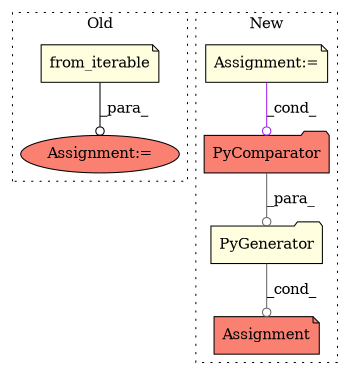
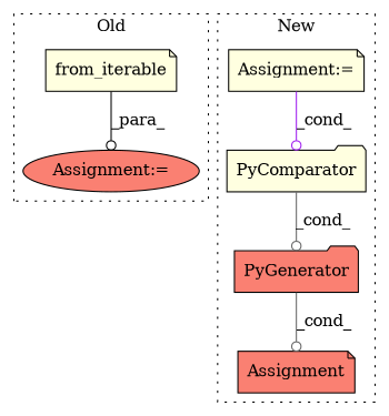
  digraph {
    node [a=7 fillcolor=lightyellow l=107 s=7122 shape=note style=filled]
    edge [arrowhead=odot color=gray40]
    n1 [a=32 l="14,1" label=from_iterable s="6255,6295"]
    n2 [fillcolor=salmon l=1 label="Assignment:=" s=6238 shape=ellipse]
-   n3 [a=113 fillcolor=salmon label=PyComparator shape=folder]
+   n3 [a=113 label=PyComparator shape=folder]
    n4 [label="Assignment:="]
-   n5 [a=107 l=421 label=PyGenerator s=6814 shape=folder]
+   n5 [a=107 fillcolor=salmon l=421 label=PyGenerator s=6814 shape=folder]
    n6 [a=25 fillcolor=salmon l="4,2" label=Assignment s="8743,8762"]
    subgraph cluster_1 {
      label=Old
      style=dotted
      n1
      n2
    }
    subgraph cluster_2 {
      label=New
      style=dotted
      n3
      n4
      n5
      n6
    }
    n1 -> n2 [color=black label=_para_]
-   n3 -> n5 [label=_para_]
+   n3 -> n5 [label=_cond_]
    n4 -> n3 [color=purple label=_cond_]
    n5 -> n6 [label=_cond_]
  }
